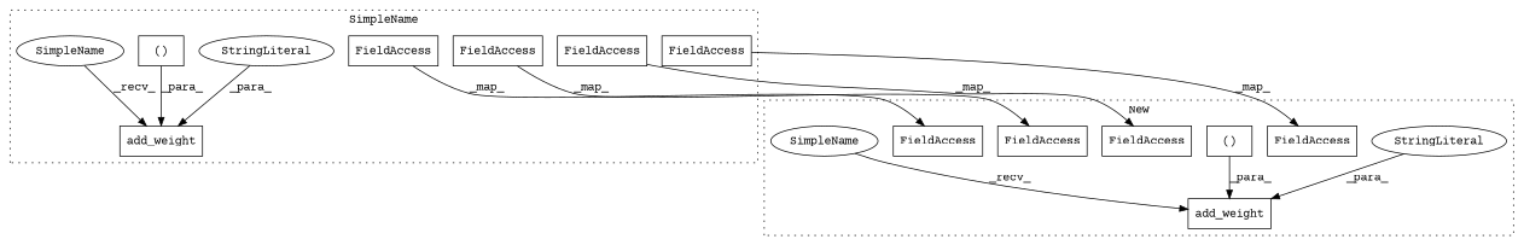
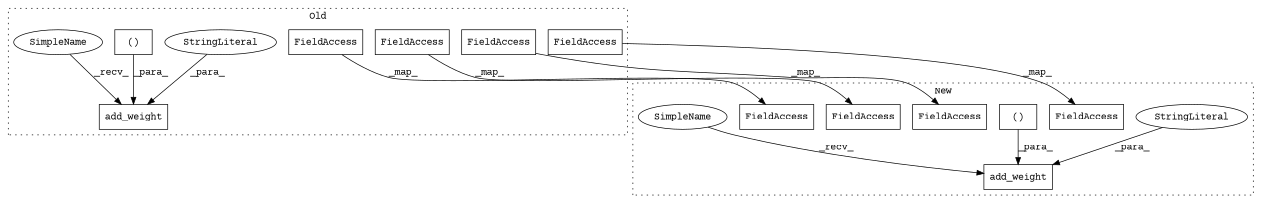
  digraph {
    fontname="Courier Prime"
    node [a=22 l=15 shape=box fontname="Courier Prime"]
    edge [fontname="Courier Prime"]
    n1 [a=32 l="16,1" label=add_weight s="9845,9955"]
    n2 [a=45 l=6 label=StringLiteral s=9896 shape=ellipse]
    n3 [l=6 label=FieldAccess s=9570]
    n4 [a=106 l=33 label="()" s=9861]
    n5 [label=FieldAccess s=9443]
    n6 [l=12 label=FieldAccess s=9688]
    n7 [l=9 label=FieldAccess s=9631]
    n8 [a=42 l=4 label=SimpleName s=9840 shape=ellipse]
    n9 [a=32 l="18,1" label=add_weight s="3066,3212"]
    n10 [a=45 label=StringLiteral s=3120 shape=ellipse]
    n11 [l=17 label=FieldAccess s=2632]
    n12 [a=106 l=34 label="()" s=3084]
    n13 [label=FieldAccess s=2375]
    n14 [l=11 label=FieldAccess s=2474]
    n15 [l=21 label=FieldAccess s=2767]
    n16 [a=42 l=4 label=SimpleName s=3061 shape=ellipse]
    subgraph cluster_1 {
-     label=SimpleName
+     label=Old
      style=dotted
      n1
      n2
      n3
      n4
      n5
      n6
      n7
      n8
    }
    subgraph cluster_2 {
      label=New
      style=dotted
      n9
      n10
      n11
      n12
      n13
      n14
      n15
      n16
    }
    n2 -> n1 [label=_para_]
    n3 -> n11 [label=_map_]
    n4 -> n1 [label=_para_]
    n5 -> n13 [label=_map_]
    n6 -> n14 [label=_map_]
    n7 -> n15 [label=_map_]
    n8 -> n1 [label=_recv_]
    n10 -> n9 [label=_para_]
    n12 -> n9 [label=_para_]
    n16 -> n9 [label=_recv_]
  }
